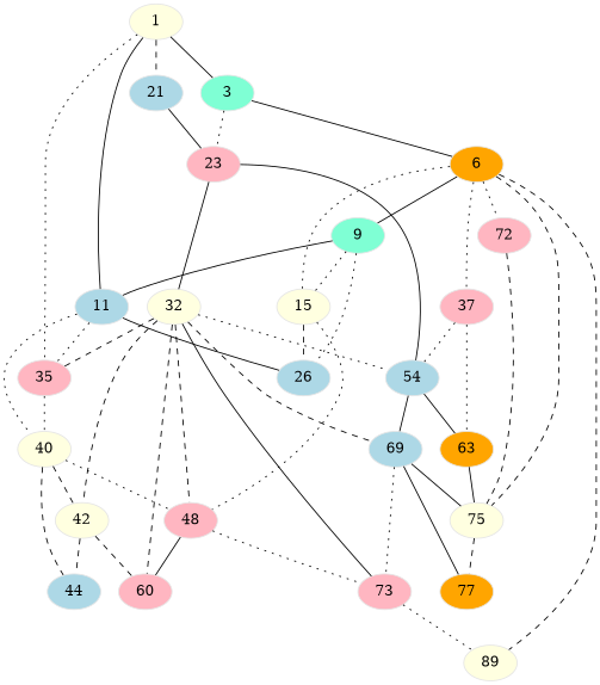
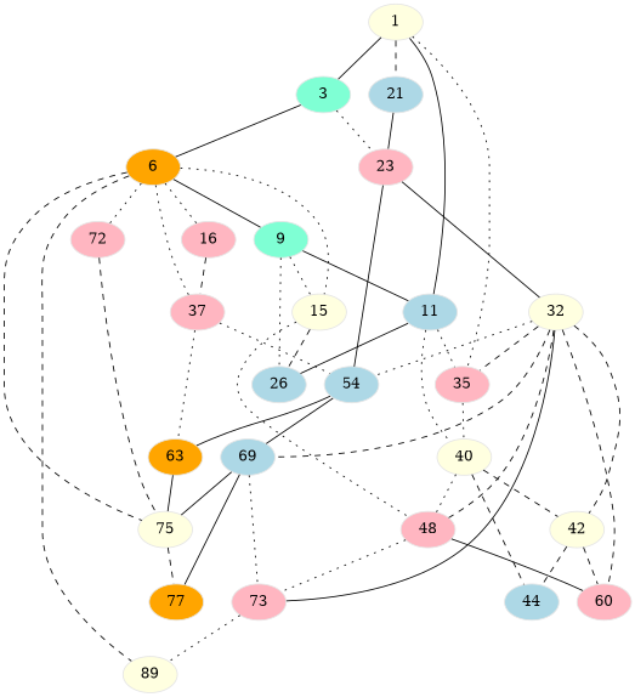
  graph {
    node [color=gray90 fillcolor=lightpink style=filled]
    edge [style=dotted]
    1 [fillcolor=lightyellow super="+2+10"]
    3 [fillcolor=aquamarine super="+4+20"]
    11 [fillcolor=lightblue super="+12"]
    21 [fillcolor=lightblue super="+24"]
    35 [super="+39"]
    6 [fillcolor=orange super="+7+71+38"]
    23 [super="+31"]
    26 [fillcolor=lightblue]
    40 [fillcolor=lightyellow super="+41"]
+   16 [super="+36+17"]
    9 [fillcolor=aquamarine super="+13"]
    15 [fillcolor=lightyellow super="+28"]
    37 [super="+52"]
    72
    75 [fillcolor=lightyellow super="+76+83"]
    n16 [fillcolor=lightyellow label=89]
    32 [fillcolor=lightyellow super="+33+58"]
    54 [fillcolor=lightblue super="+64+55"]
    48 [super="+62+49"]
    63 [fillcolor=orange super="+66"]
    77 [fillcolor=orange super="+84"]
    42 [fillcolor=lightyellow super="+43+46"]
    44 [fillcolor=lightblue]
    60
    73 [super="+74+80"]
    69 [fillcolor=lightblue super="+78+70"]
    1 -- 3 [style=solid]
    1 -- 11 [style=solid]
    1 -- 21 [style=dashed weight=3]
    1 -- 35
    3 -- 6 [style=solid]
    3 -- 23
    11 -- 35
    11 -- 26 [style=solid]
    11 -- 40
    21 -- 23 [style=solid]
    35 -- 40
+   6 -- 16
    6 -- 9 [style=solid]
    6 -- 15 [weight=2]
    6 -- 37
    6 -- 72 [weight=2]
    6 -- 75 [style=dashed]
    6 -- n16 [style=dashed weight=2]
    23 -- 32 [style=solid]
    23 -- 54 [style=solid]
    40 -- 48
    40 -- 42 [style=dashed weight=2]
    40 -- 44 [style=dashed]
+   16 -- 37 [style=dashed weight=2]
    9 -- 11 [style=solid]
    9 -- 26
    9 -- 15
    15 -- 26 [style=dashed]
    15 -- 48
    37 -- 54
    37 -- 63 [weight=2]
    72 -- 75 [style=dashed]
    75 -- 77 [style=dashed weight=2]
    32 -- 35 [style=dashed]
    32 -- 54
    32 -- 48 [style=dashed]
    32 -- 42 [style=dashed weight=2]
    32 -- 60 [style=dashed]
    32 -- 73 [style=solid]
    32 -- 69 [style=dashed]
    54 -- 63 [style=solid]
    54 -- 69 [style=solid]
    48 -- 60 [style=solid]
    48 -- 73
    63 -- 75 [style=solid]
    42 -- 44 [style=dashed weight=2]
    42 -- 60 [style=dashed]
    73 -- n16 [weight=2]
    69 -- 75 [style=solid]
    69 -- 77 [style=solid weight=2]
    69 -- 73 [weight=2]
  }
